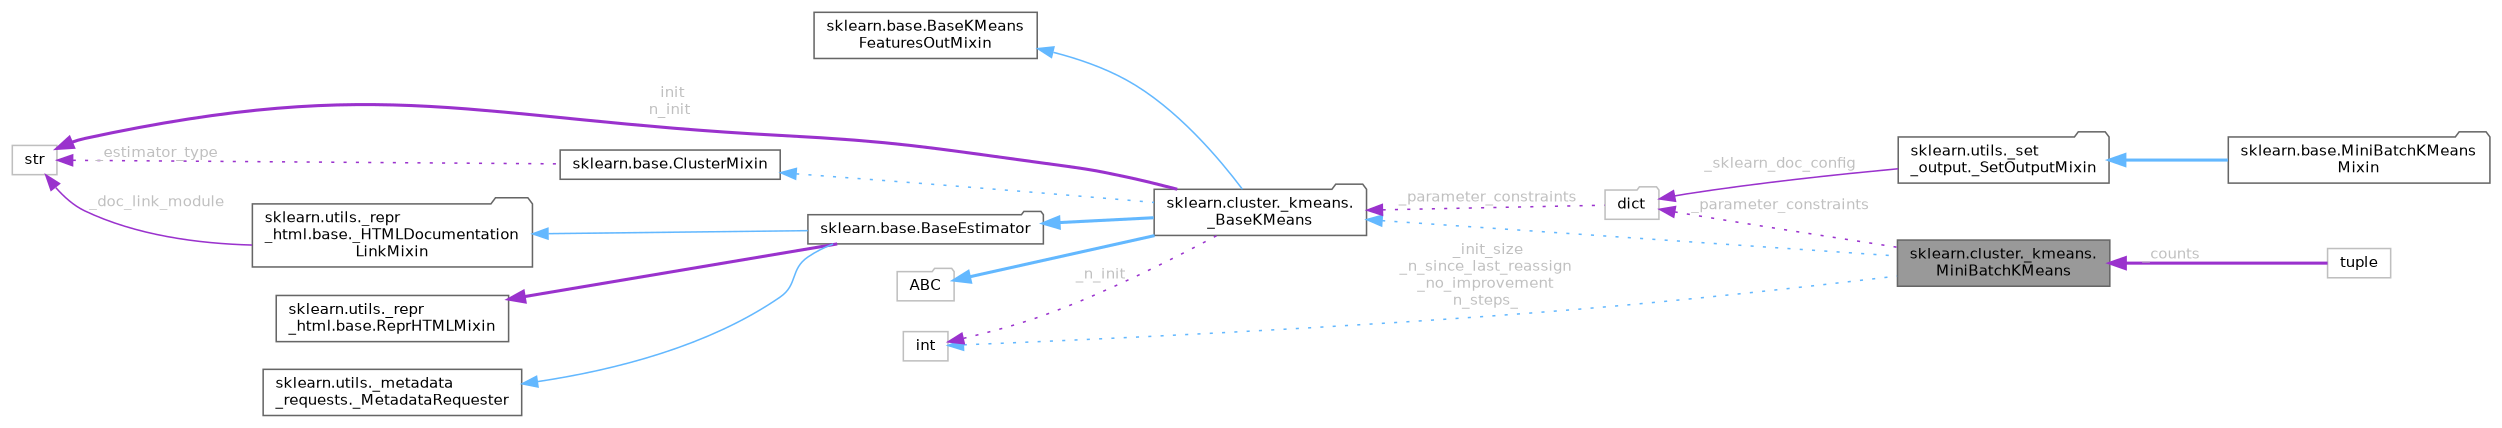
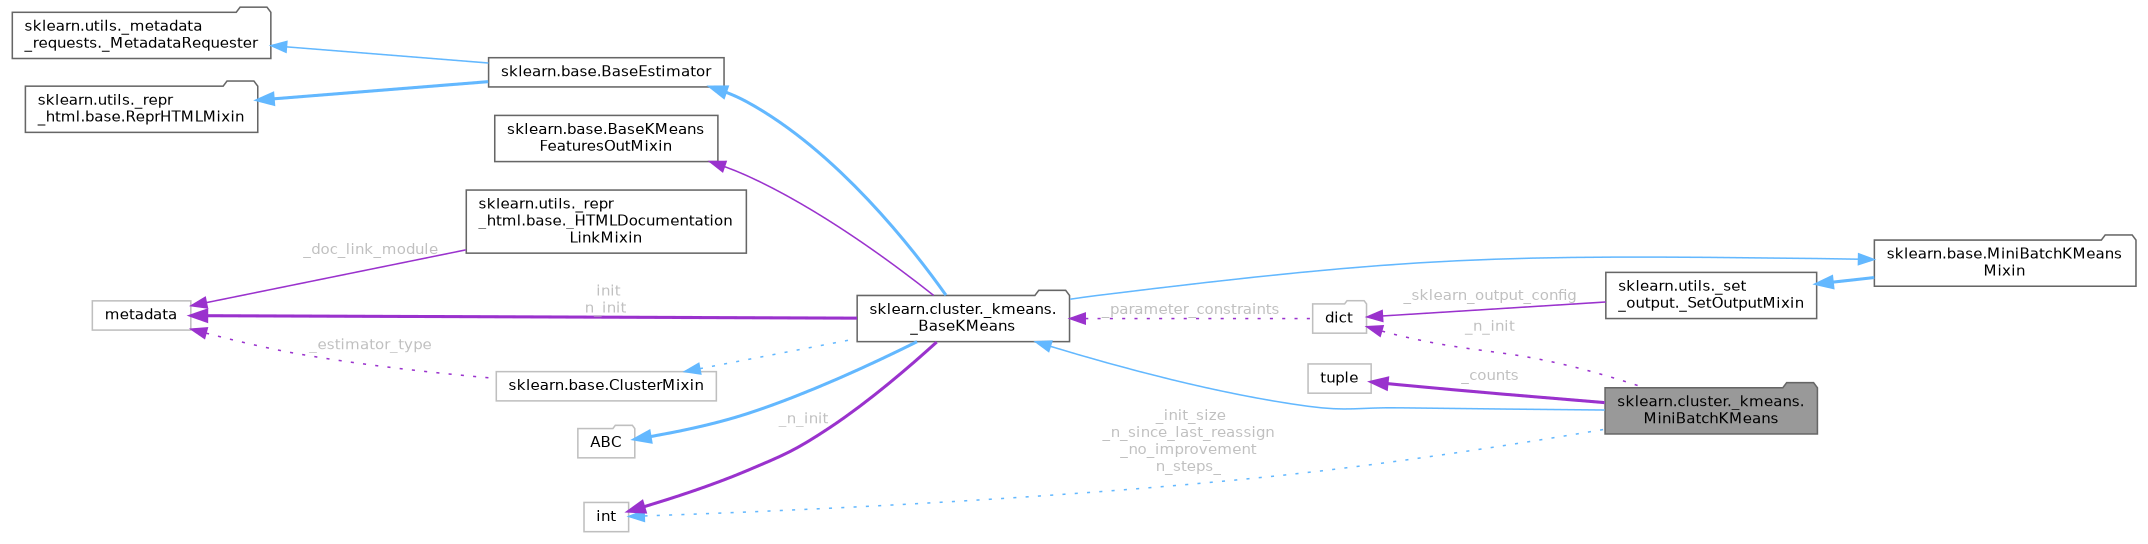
  digraph {
    rankdir=LR
    node [color=gray40 fillcolor=white fontname=Helvetica fontsize=10 shape=box style=filled]
    edge [color=steelblue1 dir=back fontname=Helvetica fontsize=10 labelfontname=Helvetica labelfontsize=10 style=bold]
-   n1 [fillcolor=grey60 fontcolor=black height=0.2 label="sklearn.cluster._kmeans.\lMiniBatchKMeans" width=0.4]
+   n1 [fillcolor=grey60 fontcolor=black height=0.2 label="sklearn.cluster._kmeans.\lMiniBatchKMeans" shape=folder width=0.4]
    n2 [height=0.2 label="sklearn.cluster._kmeans.\l_BaseKMeans" shape=folder width=0.4]
    n3 [color=grey75 height=0.2 label=dict shape=folder width=0.4]
    n4 [height=0.2 label="sklearn.base.BaseKMeans\lFeaturesOutMixin" width=0.4]
    n5 [height=0.2 label="sklearn.base.MiniBatchKMeans\lMixin" shape=folder width=0.4]
-   n6 [height=0.2 label="sklearn.utils._set\l_output._SetOutputMixin" shape=folder width=0.4]
-   n7 [height=0.2 label="sklearn.base.ClusterMixin" width=0.4]
-   n8 [color=grey75 height=0.2 label=str width=0.4]
-   n9 [height=0.2 label="sklearn.utils._repr\l_html.base._HTMLDocumentation\lLinkMixin" shape=folder width=0.4]
-   n10 [height=0.2 label="sklearn.base.BaseEstimator" shape=folder width=0.4]
-   n11 [height=0.2 label="sklearn.utils._repr\l_html.base.ReprHTMLMixin" width=0.4]
-   n12 [height=0.2 label="sklearn.utils._metadata\l_requests._MetadataRequester" width=0.4]
+   n6 [height=0.2 label="sklearn.utils._set\l_output._SetOutputMixin" width=0.4]
+   n7 [color=grey75 height=0.2 label="sklearn.base.ClusterMixin" width=0.4]
+   n8 [color=grey75 height=0.2 label=metadata width=0.4]
+   n9 [height=0.2 label="sklearn.utils._repr\l_html.base._HTMLDocumentation\lLinkMixin" width=0.4]
+   n10 [height=0.2 label="sklearn.base.BaseEstimator" width=0.4]
+   n11 [height=0.2 label="sklearn.utils._repr\l_html.base.ReprHTMLMixin" shape=folder width=0.4]
+   n12 [height=0.2 label="sklearn.utils._metadata\l_requests._MetadataRequester" shape=folder width=0.4]
    n13 [color=grey75 height=0.2 label=ABC shape=folder width=0.4]
    n14 [color=grey75 height=0.2 label=int width=0.4]
    n15 [color=grey75 height=0.2 label=tuple width=0.4]
-   n2 -> n1 [style=dotted]
+   n2 -> n1 [style=solid]
    n2 -> n3 [color=darkorchid3 fontcolor=grey label=" _parameter_constraints" style=dotted]
-   n3 -> n1 [color=darkorchid3 fontcolor=grey label=" _parameter_constraints" style=dotted]
-   n3 -> n6 [color=darkorchid3 fontcolor=grey label=" _sklearn_doc_config" style=solid]
-   n4 -> n2 [style=solid]
+   n3 -> n1 [color=darkorchid3 fontcolor=grey label=" _n_init" style=dotted]
+   n3 -> n6 [color=darkorchid3 fontcolor=grey label=" _sklearn_output_config" style=solid]
+   n4 -> n2 [color=darkorchid3 style=solid]
+   n5 -> n2 [style=solid]
    n6 -> n5
    n7 -> n2 [style=dotted]
    n8 -> n2 [color=darkorchid3 fontcolor=grey label=" init\nn_init"]
    n8 -> n7 [color=darkorchid3 fontcolor=grey label=" _estimator_type" style=dotted]
    n8 -> n9 [color=darkorchid3 fontcolor=grey label=" _doc_link_module" style=solid]
-   n9 -> n10 [style=solid]
    n10 -> n2
-   n11 -> n10 [color=darkorchid3]
+   n11 -> n10
    n12 -> n10 [style=solid]
    n13 -> n2
    n14 -> n1 [fontcolor=grey label=" _init_size\n_n_since_last_reassign\n_no_improvement\nn_steps_" style=dotted]
-   n14 -> n2 [color=darkorchid3 fontcolor=grey label=" _n_init" style=dotted]
-   n1 -> n15 [color=darkorchid3 fontcolor=grey label=" _counts"]
+   n14 -> n2 [color=darkorchid3 fontcolor=grey label=" _n_init"]
+   n15 -> n1 [color=darkorchid3 fontcolor=grey label=" _counts"]
  }
